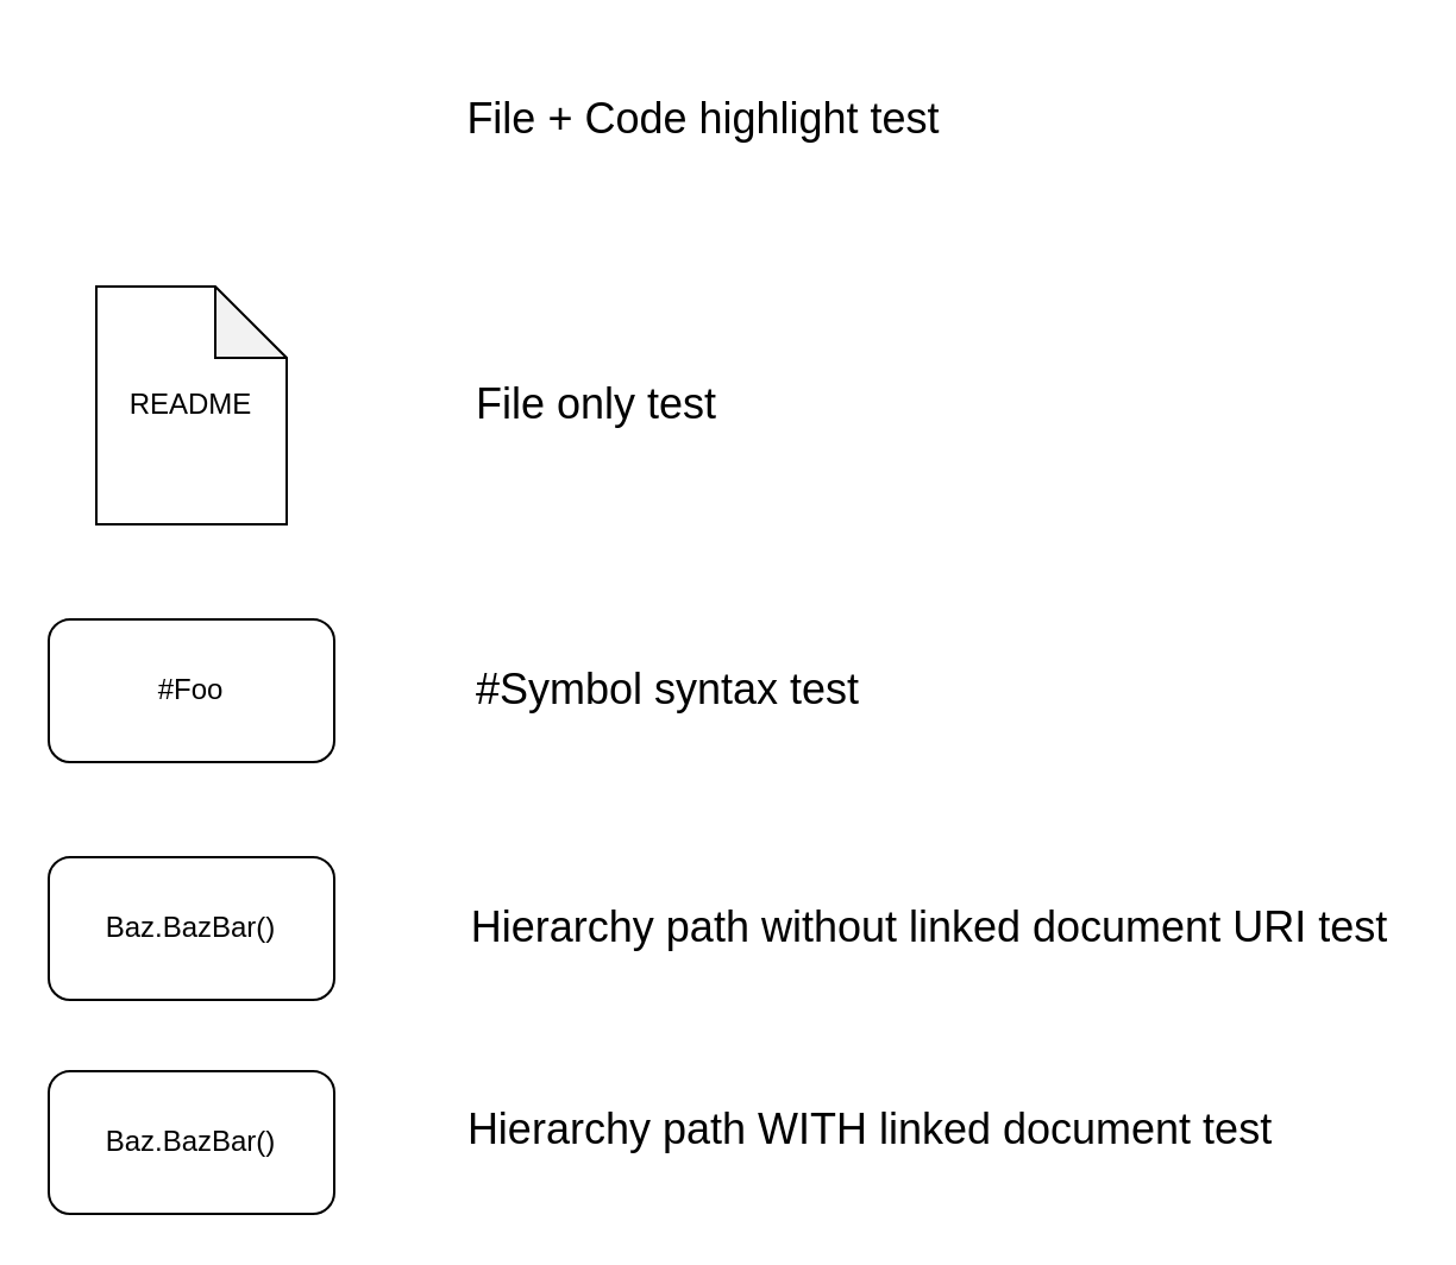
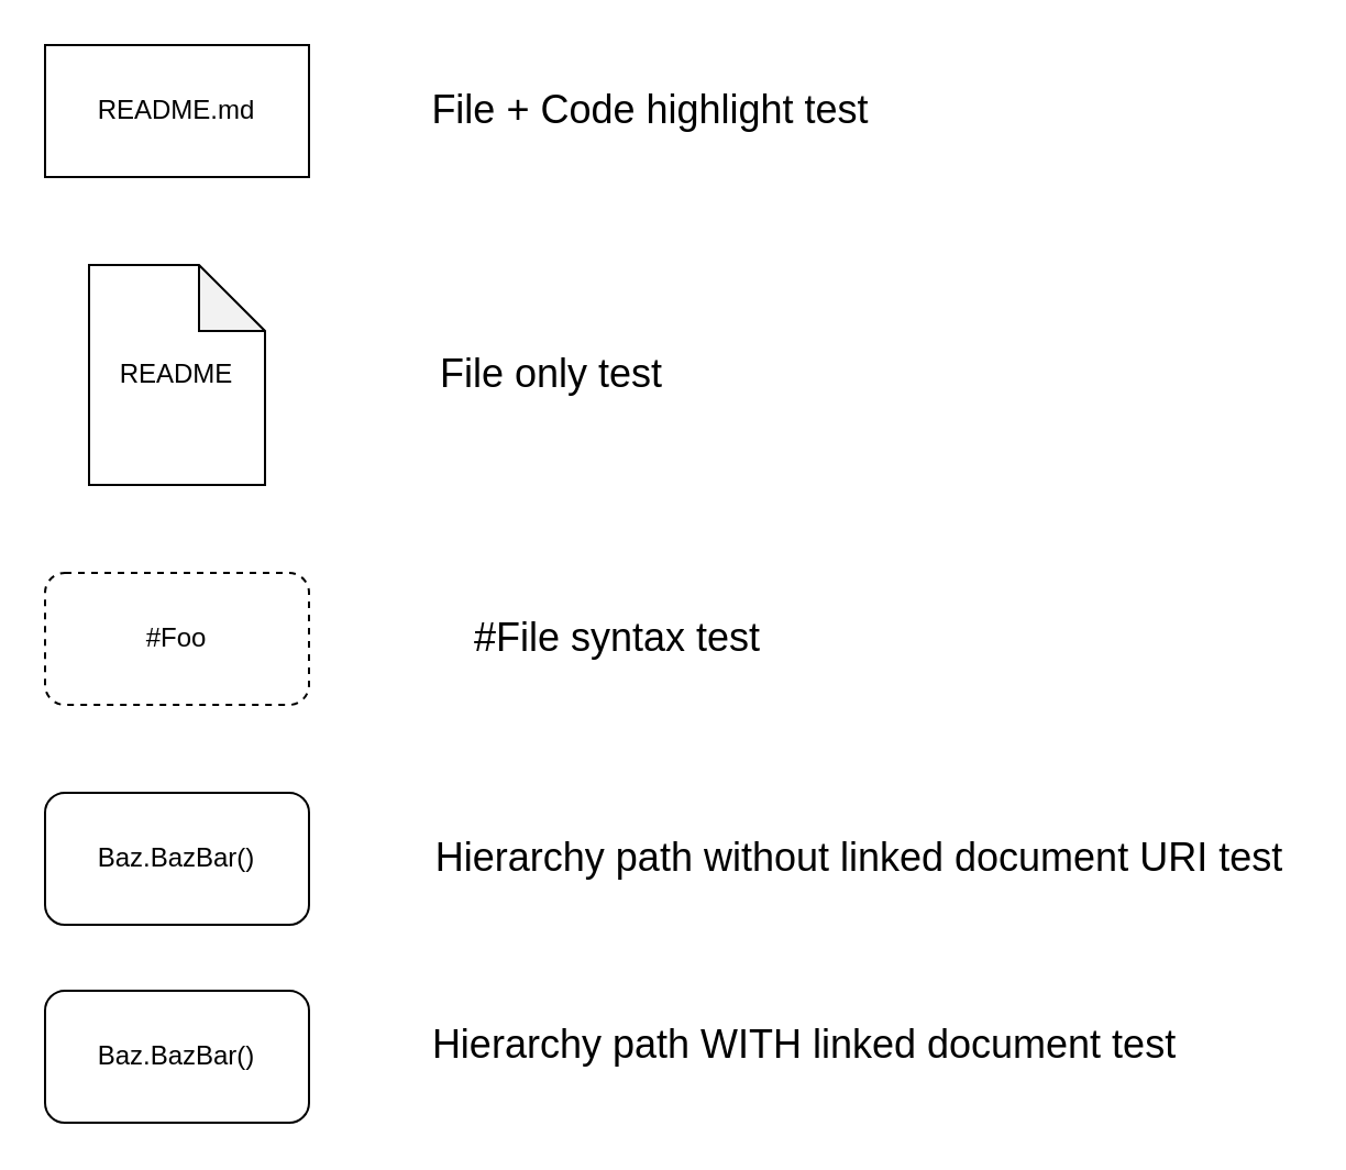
  <mxCell id="0" />
  <mxCell id="1" parent="0" />
+ <mxCell id="2" value="README.md" style="rounded=0;whiteSpace=wrap;html=1;" parent="1" vertex="1"><mxGeometry x="20" y="20" width="120" height="60" as="geometry" /></mxCell>
  <mxCell id="3" value="README" style="shape=note;whiteSpace=wrap;html=1;backgroundOutline=1;darkOpacity=0.05;" parent="1" vertex="1"><mxGeometry x="40" y="120" width="80" height="100" as="geometry" /></mxCell>
- <mxCell id="4" value="#Foo" style="rounded=1;whiteSpace=wrap;html=1;" parent="1" vertex="1"><mxGeometry x="20" y="260" width="120" height="60" as="geometry" /></mxCell>
+ <mxCell id="4" value="#Foo" style="rounded=1;whiteSpace=wrap;html=1;dashed=1;" parent="1" vertex="1"><mxGeometry x="20" y="260" width="120" height="60" as="geometry" /></mxCell>
  <mxCell id="5" value="Baz.BazBar()" style="rounded=1;whiteSpace=wrap;html=1;" parent="1" vertex="1"><mxGeometry x="20" y="360" width="120" height="60" as="geometry" /></mxCell>
  <mxCell id="6" value="File + Code highlight test" style="text;html=1;align=center;verticalAlign=middle;resizable=0;points=[];autosize=1;strokeColor=none;fillColor=none;fontSize=18;fontFamily=Helvetica;fontColor=default;" parent="1" vertex="1"><mxGeometry x="190" y="35" width="210" height="30" as="geometry" /></mxCell>
  <mxCell id="7" value="File only test" style="text;html=1;align=center;verticalAlign=middle;resizable=0;points=[];autosize=1;strokeColor=none;fillColor=none;fontSize=18;fontFamily=Helvetica;fontColor=default;" parent="1" vertex="1"><mxGeometry x="190" y="155" width="120" height="30" as="geometry" /></mxCell>
- <mxCell id="8" value="#Symbol syntax test" style="text;html=1;align=center;verticalAlign=middle;resizable=0;points=[];autosize=1;strokeColor=none;fillColor=none;fontSize=18;fontFamily=Helvetica;fontColor=default;" parent="1" vertex="1"><mxGeometry x="190" y="275" width="180" height="30" as="geometry" /></mxCell>
+ <mxCell id="8" value="#File syntax test" style="text;html=1;align=center;verticalAlign=middle;resizable=0;points=[];autosize=1;strokeColor=none;fillColor=none;fontSize=18;fontFamily=Helvetica;fontColor=default;" parent="1" vertex="1"><mxGeometry x="190" y="275" width="180" height="30" as="geometry" /></mxCell>
  <mxCell id="9" value="Hierarchy path without linked document URI test" style="text;html=1;align=center;verticalAlign=middle;resizable=0;points=[];autosize=1;strokeColor=none;fillColor=none;fontSize=18;fontFamily=Helvetica;fontColor=default;" parent="1" vertex="1"><mxGeometry x="190" y="375" width="400" height="30" as="geometry" /></mxCell>
  <mxCell id="10" value="Baz.BazBar()" style="rounded=1;whiteSpace=wrap;html=1;" parent="1" vertex="1"><mxGeometry x="20" y="450" width="120" height="60" as="geometry" /></mxCell>
  <mxCell id="11" value="Hierarchy path WITH linked document test" style="text;html=1;align=center;verticalAlign=middle;resizable=0;points=[];autosize=1;strokeColor=none;fillColor=none;fontSize=18;fontFamily=Helvetica;fontColor=default;" parent="1" vertex="1"><mxGeometry x="190" y="460" width="350" height="30" as="geometry" /></mxCell>
